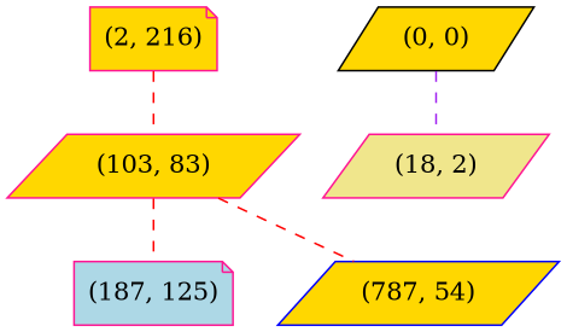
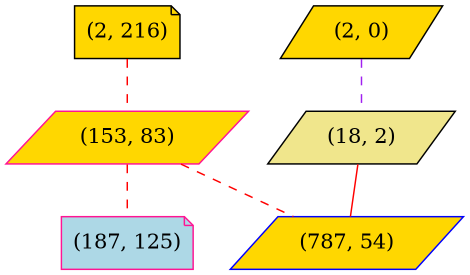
  graph {
    node [color=black fillcolor=gold shape=parallelogram style=filled]
    edge [color=red style=dashed weight=1]
-   "(18, 2)" [color=deeppink fillcolor=khaki]
-   "(0, 0)"
+   "(18, 2)" [fillcolor=khaki]
+   "(0, 0)" [label="(2, 0)"]
    n3 [color=blue label="(787, 54)"]
-   "(103, 83)" [color=deeppink]
+   "(103, 83)" [color=deeppink label="(153, 83)"]
    "(187, 125)" [color=deeppink fillcolor=lightblue shape=note]
-   "(2, 216)" [color=deeppink shape=note]
+   "(2, 216)" [shape=note]
+   "(18, 2)" -- n3 [style=solid]
    "(0, 0)" -- "(18, 2)" [color=purple weight=4]
    "(103, 83)" -- n3
    "(103, 83)" -- "(187, 125)"
    "(2, 216)" -- "(103, 83)"
  }
